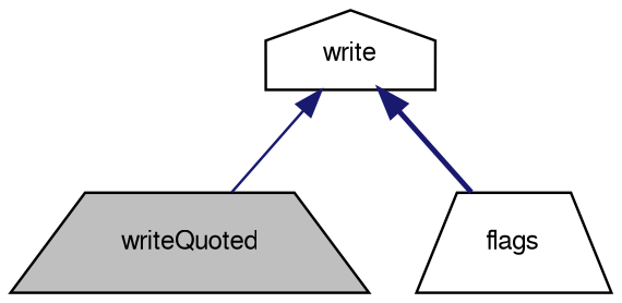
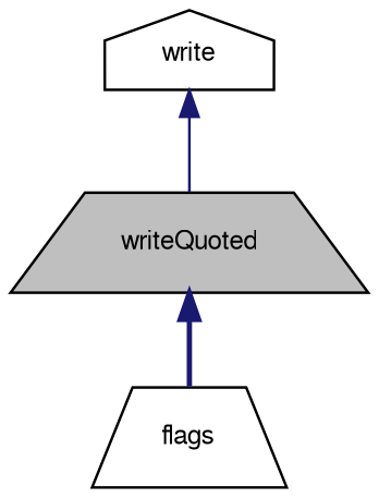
  digraph {
    rankdir=TB
    node [color=black fontname=FreeSans fontsize=10 shape=trapezium]
    edge [color=midnightblue dir=back fontname=FreeSans fontsize=10 labelfontname=FreeSans labelfontsize=10]
    n1 [fillcolor=grey75 fontcolor=black height=0.2 label=writeQuoted style=filled width=0.4]
    n2 [height=0.2 label=flags width=0.4]
    n3 [height=0.2 label=write shape=house width=0.4]
-   n3 -> n2 [style=bold]
+   n1 -> n2 [style=bold]
    n3 -> n1 [style=solid]
  }
